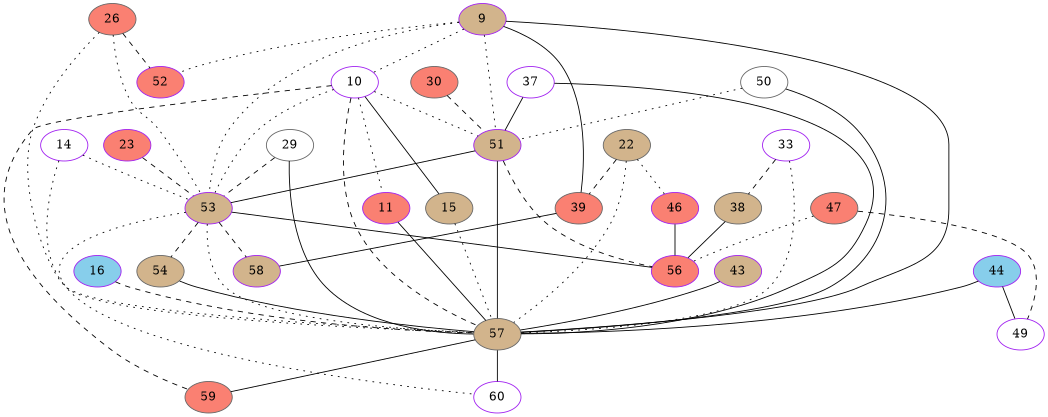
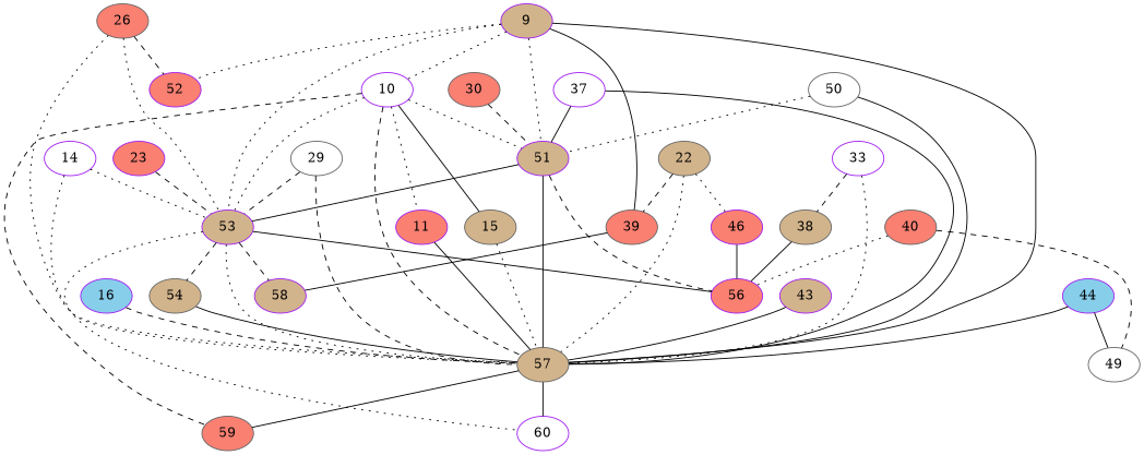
  graph {
    node [color=purple fillcolor=tan style=filled]
    edge [style=dotted]
    9 [super="+2"]
    10 [fillcolor=white super="+8"]
    39 [color=gray40 fillcolor=salmon super="+31"]
    51 [super="+25+7"]
    52 [fillcolor=salmon super="+32"]
    53 [super="+20+36+34"]
    57 [color=gray40 super="+42+29+6+45"]
    11 [fillcolor=salmon]
    15 [color=gray40]
    59 [color=gray40 fillcolor=salmon]
    58
    56 [fillcolor=salmon super="+55+48"]
    54 [color=gray40 super="+47"]
    60 [fillcolor=white super="+19"]
    14 [fillcolor=white]
    16 [fillcolor=skyblue]
    22 [color=gray40]
    46 [fillcolor=salmon]
    23 [fillcolor=salmon]
    n20 [color=gray40 fillcolor=white label=29]
    26 [color=gray40 fillcolor=salmon]
    30 [color=gray40 fillcolor=salmon]
    33 [fillcolor=white]
    38 [color=gray40]
    37 [fillcolor=white super="+18+13"]
-   40 [color=gray40 fillcolor=salmon label=47]
-   49 [fillcolor=white]
+   40 [color=gray40 fillcolor=salmon]
+   49 [color=gray40 fillcolor=white]
    43
    44 [fillcolor=skyblue]
    50 [color=gray40 fillcolor=white]
    9 -- 10 [weight=4]
    9 -- 39 [style=solid weight=2]
    9 -- 51 [weight=5]
    9 -- 52 [weight=2]
    9 -- 53 [weight=4]
    9 -- 57 [style=solid weight=8]
    10 -- 51 [weight=4]
    10 -- 53 [weight=2]
    10 -- 57 [style=dashed weight=7]
    10 -- 11
    10 -- 15 [style=solid]
    10 -- 59 [style=dashed]
    39 -- 58 [style=solid]
    51 -- 53 [style=solid weight=3]
    51 -- 57 [style=solid weight=10]
    51 -- 56 [style=dashed]
    53 -- 57 [weight=7]
    53 -- 58 [style=dashed]
    53 -- 56 [style=solid weight=5]
    53 -- 54 [style=dashed]
    53 -- 60
    57 -- 59 [style=solid]
    57 -- 60 [style=solid weight=2]
    11 -- 57 [style=solid]
    15 -- 57
    54 -- 57 [style=solid]
    14 -- 53
    14 -- 57
    16 -- 57 [style=dashed weight=2]
    22 -- 39 [style=dashed]
    22 -- 57 [weight=2]
    22 -- 46
    46 -- 56 [style=solid]
    23 -- 53 [style=dashed]
    n20 -- 53 [style=dashed]
-   n20 -- 57 [style=solid]
+   n20 -- 57 [style=dashed]
    26 -- 52 [style=dashed]
    26 -- 53
    26 -- 57
    30 -- 51 [style=dashed]
    33 -- 57 [weight=2]
    33 -- 38 [style=dashed]
    38 -- 56 [style=solid]
    37 -- 51 [style=solid weight=3]
    37 -- 57 [style=solid]
    40 -- 56 [weight=2]
    40 -- 49 [style=dashed]
    43 -- 57 [style=solid weight=2]
    44 -- 57 [style=solid weight=2]
    44 -- 49 [style=solid]
    50 -- 51
    50 -- 57 [style=solid]
  }
